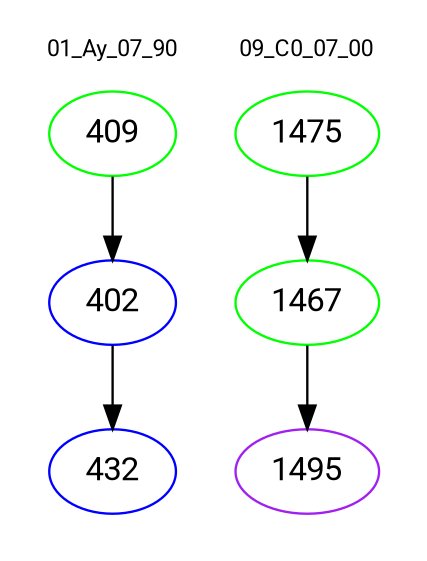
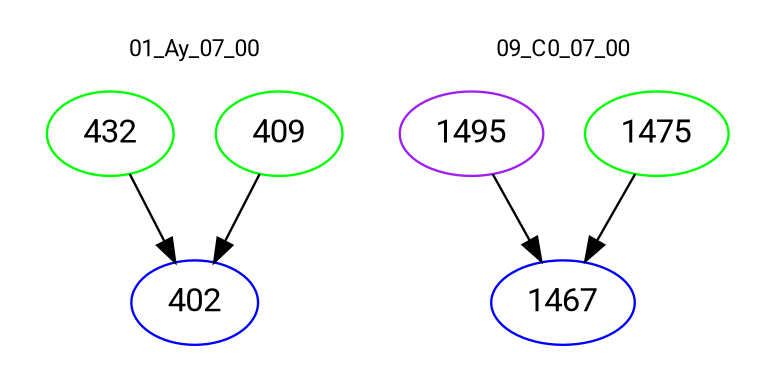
  digraph {
    fontname=Roboto
    node [color=blue fontname=Roboto]
    edge [color=black fontname=Roboto]
    n1 [color=green label=409]
    n2 [label=402]
-   n3 [label=432]
+   n3 [color=green label=432]
    n4 [color=green label=1475]
-   n5 [color=green label=1467]
+   n5 [label=1467]
    n6 [color=purple label=1495]
    subgraph cluster_1 {
      color=white
      fontsize=10
-     label="01_Ay_07_90"
+     label="01_Ay_07_00"
      n1
      n2
      n3
    }
    subgraph cluster_2 {
      color=white
      fontsize=10
      label="09_C0_07_00"
      n4
      n5
      n6
    }
    n1 -> n2
-   n2 -> n3
+   n3 -> n2
    n4 -> n5
-   n5 -> n6
+   n6 -> n5
  }
